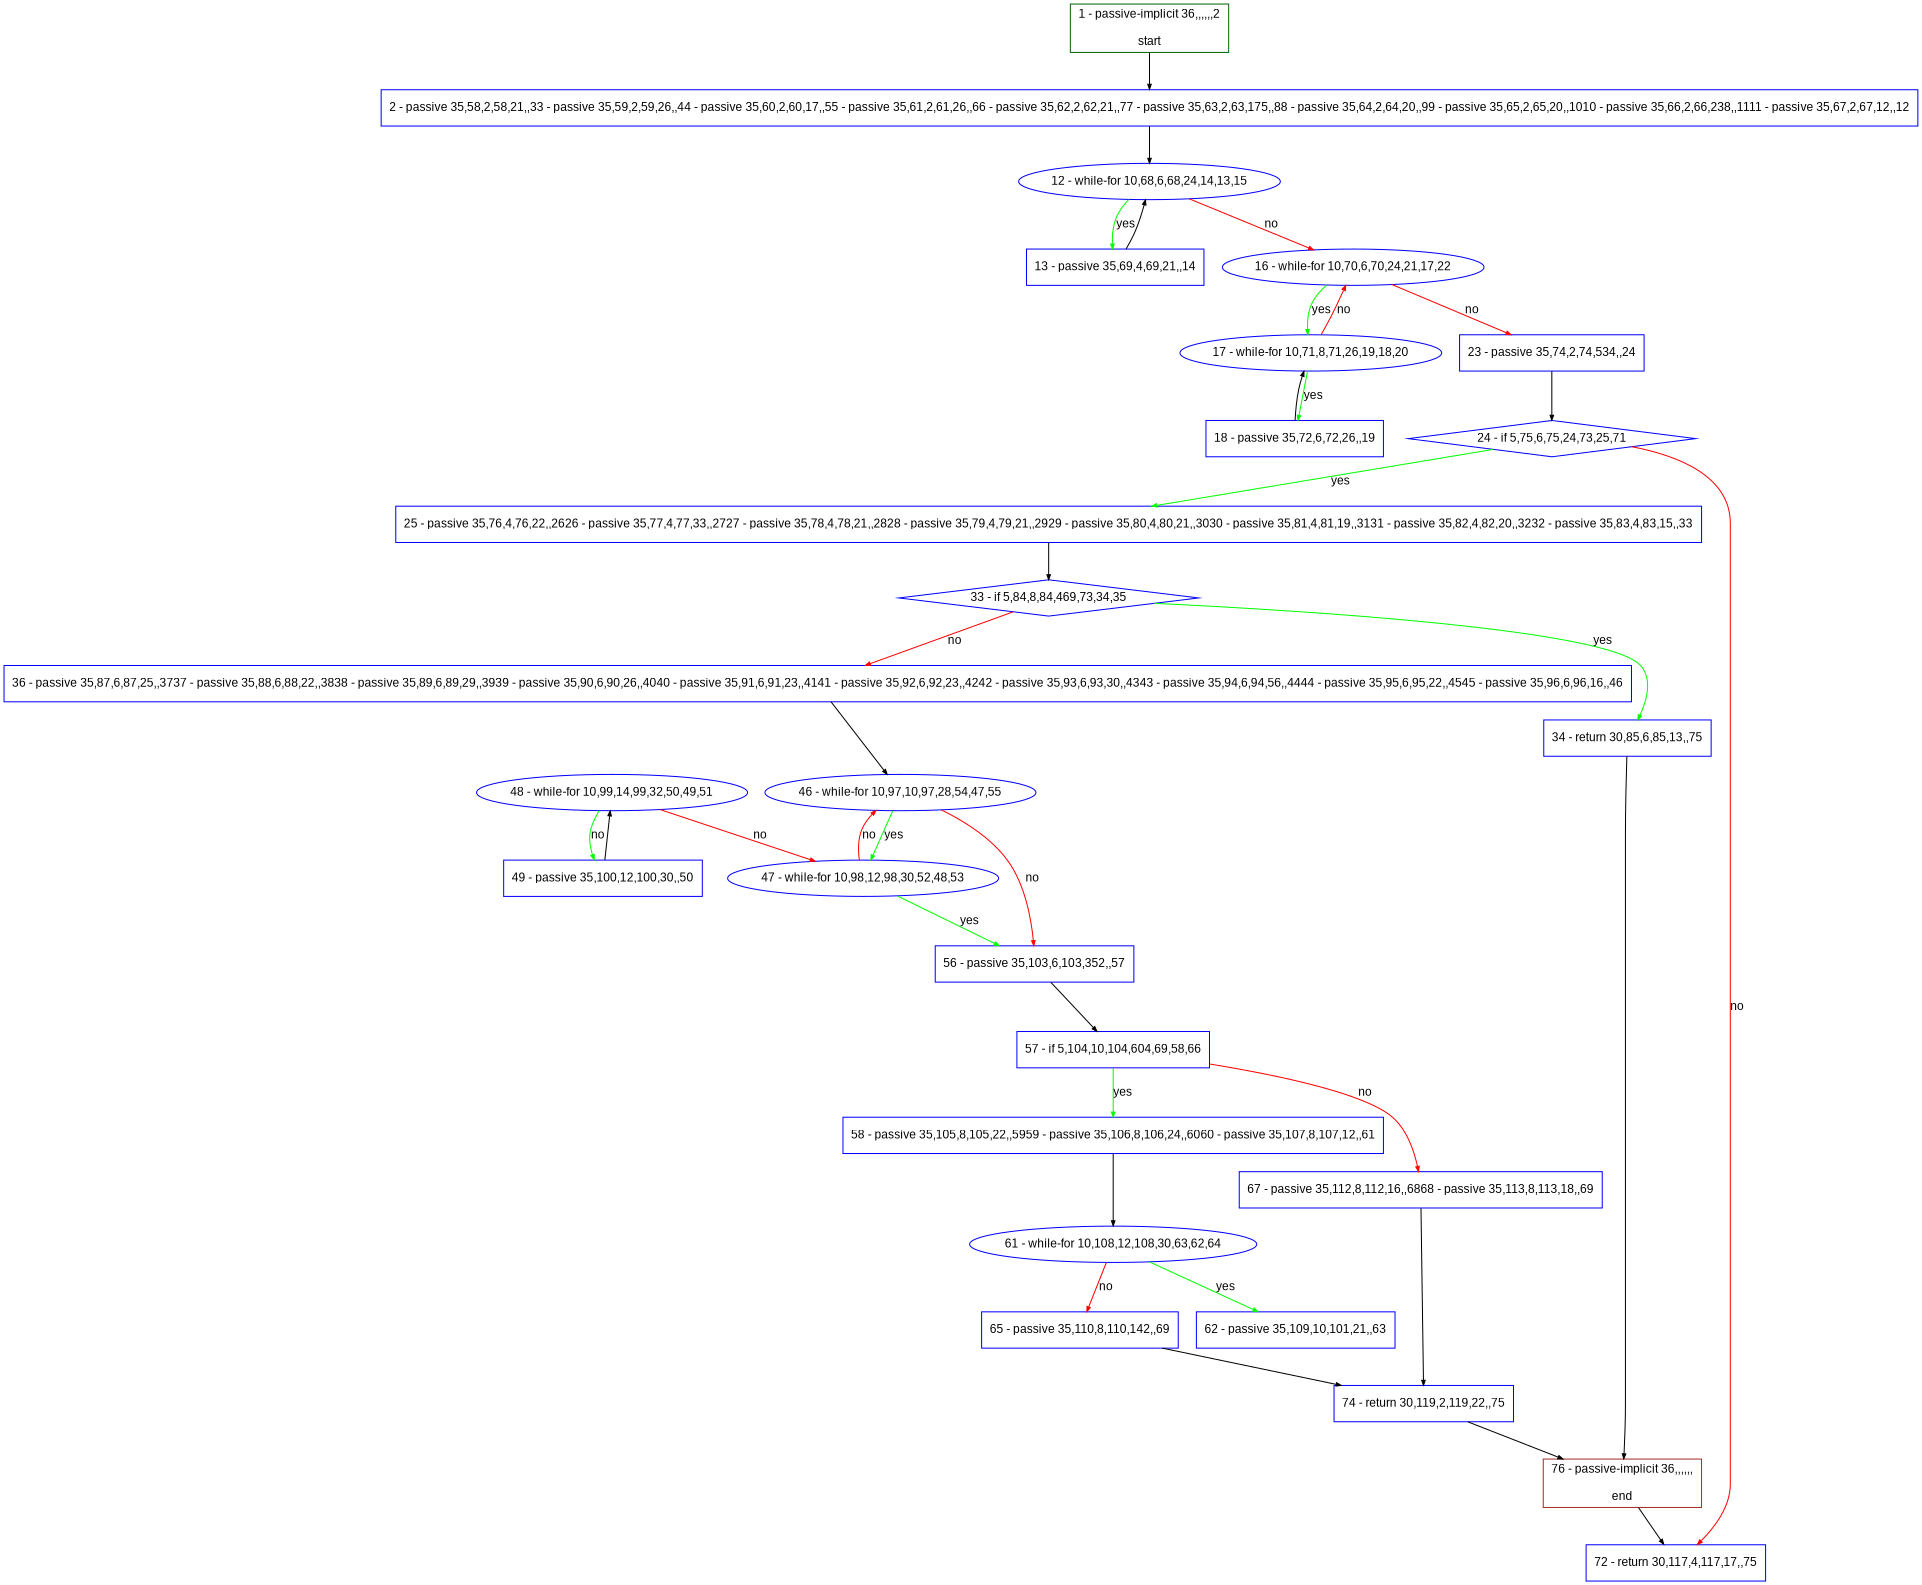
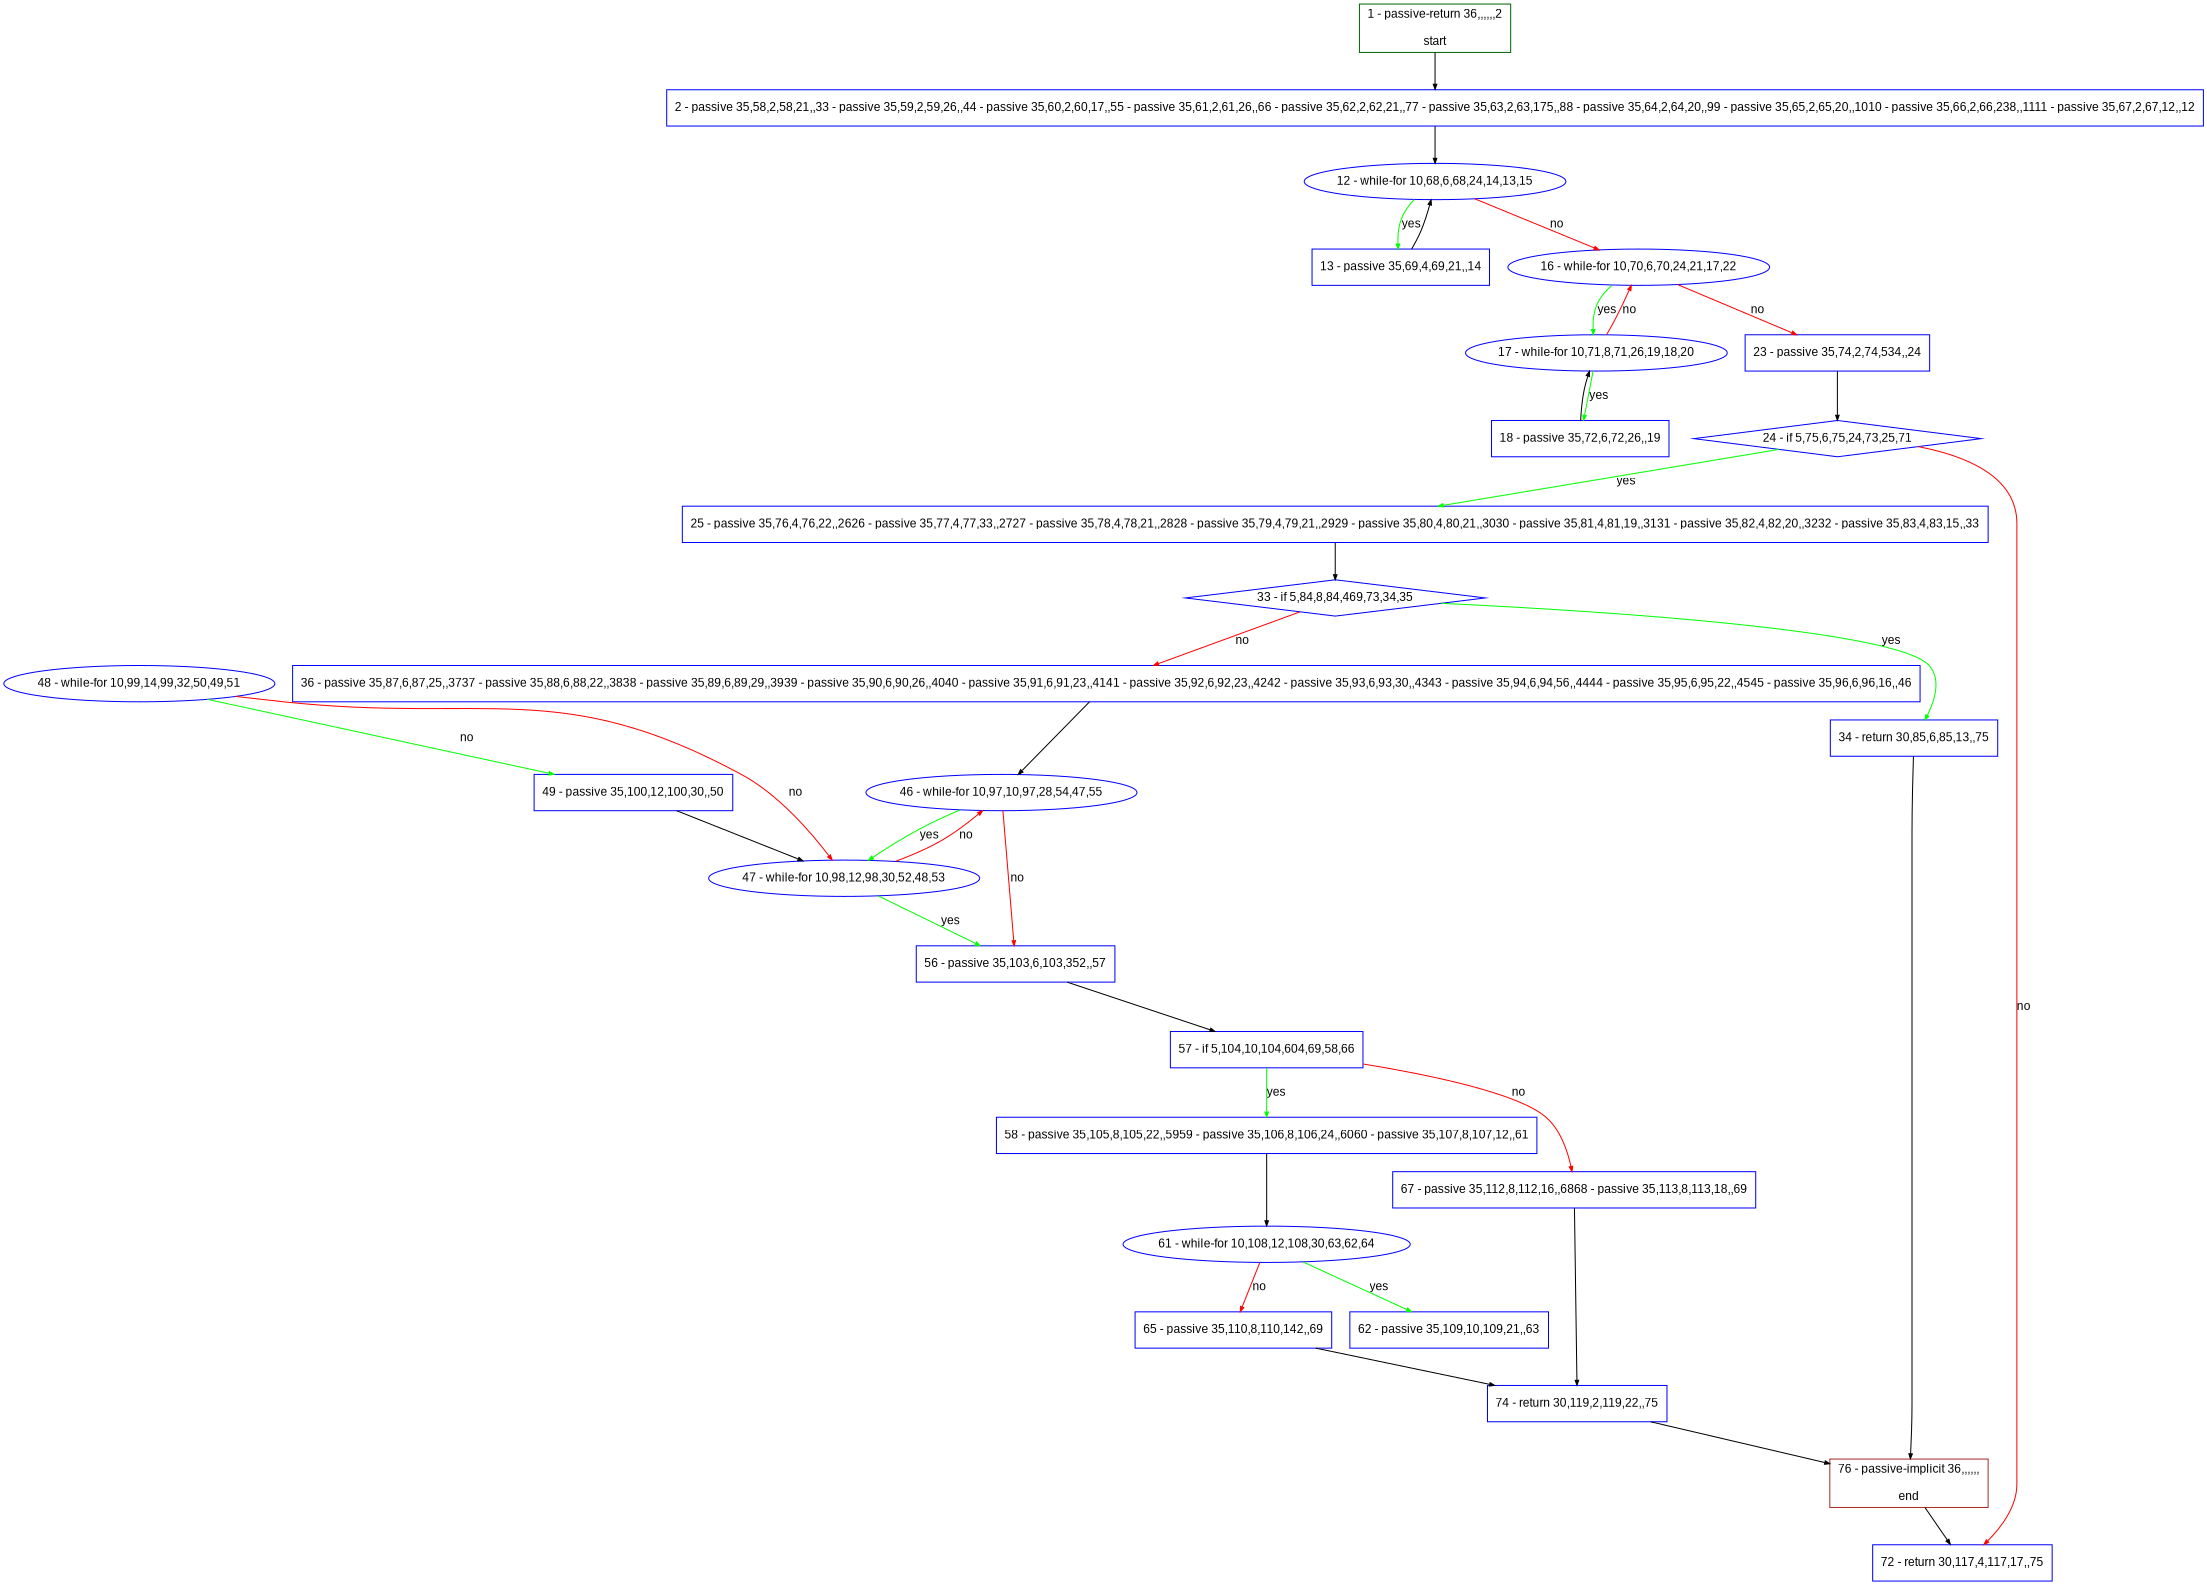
  digraph {
    bgcolor=white
    compound=true
    fillcolor="#FFFFCC"
    fontname=Arial
    fontsize=12
    pack=true
    packmode=clust
    style="rounded,filled"
    node [color="#0000ff" compound=true fillcolor="#ffffff" fixedsize=false fontname=Arial fontsize=12 node_initialized=no shape=box style=filled]
    edge [arrowhead=normal arrowsize=0.5 arrowtail=none color="#000000" compound=true dir=forward fontcolor=black fontname=Arial fontsize=12]
    n1 [label="2 - passive 35,58,2,58,21,,33 - passive 35,59,2,59,26,,44 - passive 35,60,2,60,17,,55 - passive 35,61,2,61,26,,66 - passive 35,62,2,62,21,,77 - passive 35,63,2,63,175,,88 - passive 35,64,2,64,20,,99 - passive 35,65,2,65,20,,1010 - passive 35,66,2,66,238,,1111 - passive 35,67,2,67,12,,12"]
    n2 [label="12 - while-for 10,68,6,68,24,14,13,15" shape=oval]
    n3 [label="13 - passive 35,69,4,69,21,,14"]
    n4 [label="16 - while-for 10,70,6,70,24,21,17,22" shape=oval]
-   n5 [color="#006400" label="1 - passive-implicit 36,,,,,,2\n\nstart"]
+   n5 [color="#006400" label="1 - passive-return 36,,,,,,2\n\nstart"]
    n6 [label="17 - while-for 10,71,8,71,26,19,18,20" shape=oval]
    n7 [label="23 - passive 35,74,2,74,534,,24"]
    n8 [label="18 - passive 35,72,6,72,26,,19"]
    n9 [label="24 - if 5,75,6,75,24,73,25,71" shape=diamond]
    n10 [label="25 - passive 35,76,4,76,22,,2626 - passive 35,77,4,77,33,,2727 - passive 35,78,4,78,21,,2828 - passive 35,79,4,79,21,,2929 - passive 35,80,4,80,21,,3030 - passive 35,81,4,81,19,,3131 - passive 35,82,4,82,20,,3232 - passive 35,83,4,83,15,,33"]
    n11 [label="72 - return 30,117,4,117,17,,75"]
    n12 [label="33 - if 5,84,8,84,469,73,34,35" shape=diamond]
    n13 [label="34 - return 30,85,6,85,13,,75"]
    n14 [label="36 - passive 35,87,6,87,25,,3737 - passive 35,88,6,88,22,,3838 - passive 35,89,6,89,29,,3939 - passive 35,90,6,90,26,,4040 - passive 35,91,6,91,23,,4141 - passive 35,92,6,92,23,,4242 - passive 35,93,6,93,30,,4343 - passive 35,94,6,94,56,,4444 - passive 35,95,6,95,22,,4545 - passive 35,96,6,96,16,,46"]
    n15 [color="#a52a2a" label="76 - passive-implicit 36,,,,,,\n\nend"]
    n16 [label="46 - while-for 10,97,10,97,28,54,47,55" shape=oval]
    n17 [label="47 - while-for 10,98,12,98,30,52,48,53" shape=oval]
    n18 [label="56 - passive 35,103,6,103,352,,57"]
    n19 [label="57 - if 5,104,10,104,604,69,58,66"]
    n20 [label="48 - while-for 10,99,14,99,32,50,49,51" shape=oval]
    n21 [label="49 - passive 35,100,12,100,30,,50"]
    n22 [label="58 - passive 35,105,8,105,22,,5959 - passive 35,106,8,106,24,,6060 - passive 35,107,8,107,12,,61"]
    n23 [label="67 - passive 35,112,8,112,16,,6868 - passive 35,113,8,113,18,,69"]
    n24 [label="61 - while-for 10,108,12,108,30,63,62,64" shape=oval]
    n25 [label="74 - return 30,119,2,119,22,,75"]
-   n26 [label="62 - passive 35,109,10,101,21,,63"]
+   n26 [label="62 - passive 35,109,10,109,21,,63"]
    n27 [label="65 - passive 35,110,8,110,142,,69"]
    n1 -> n2
    n2 -> n3 [color="#00ff00" label=yes]
    n2 -> n4 [color="#ff0000" label=no]
    n3 -> n2
    n4 -> n6 [color="#00ff00" label=yes]
    n4 -> n7 [color="#ff0000" label=no]
    n5 -> n1
    n6 -> n4 [color="#ff0000" label=no]
    n6 -> n8 [color="#00ff00" label=yes]
    n7 -> n9
    n8 -> n6
    n9 -> n10 [color="#00ff00" label=yes]
    n9 -> n11 [color="#ff0000" label=no]
    n10 -> n12
    n12 -> n13 [color="#00ff00" label=yes]
    n12 -> n14 [color="#ff0000" label=no]
    n13 -> n15
    n14 -> n16
    n15 -> n11
    n16 -> n17 [color="#00ff00" label=yes]
    n16 -> n18 [color="#ff0000" label=no]
    n17 -> n16 [color="#ff0000" label=no]
    n17 -> n18 [color="#00ff00" label=yes]
    n18 -> n19
    n19 -> n22 [color="#00ff00" label=yes]
    n19 -> n23 [color="#ff0000" label=no]
    n20 -> n17 [color="#ff0000" label=no]
    n20 -> n21 [color="#00ff00" label=no]
-   n21 -> n20
+   n21 -> n17
    n22 -> n24
    n23 -> n25
    n24 -> n26 [color="#00ff00" label=yes]
    n24 -> n27 [color="#ff0000" label=no]
    n25 -> n15
    n27 -> n25
  }
